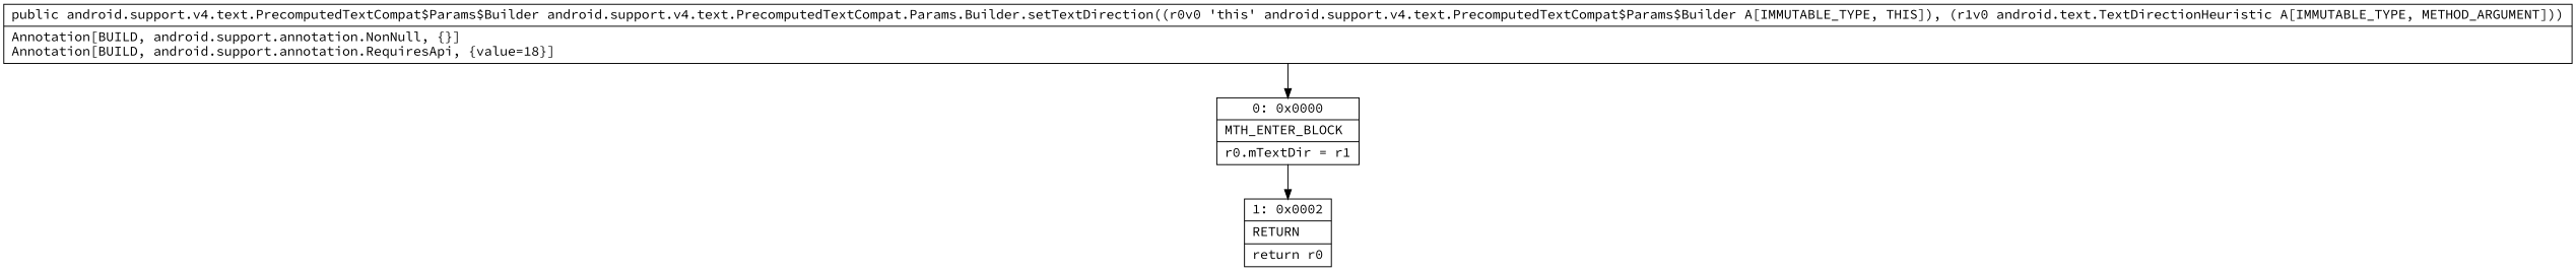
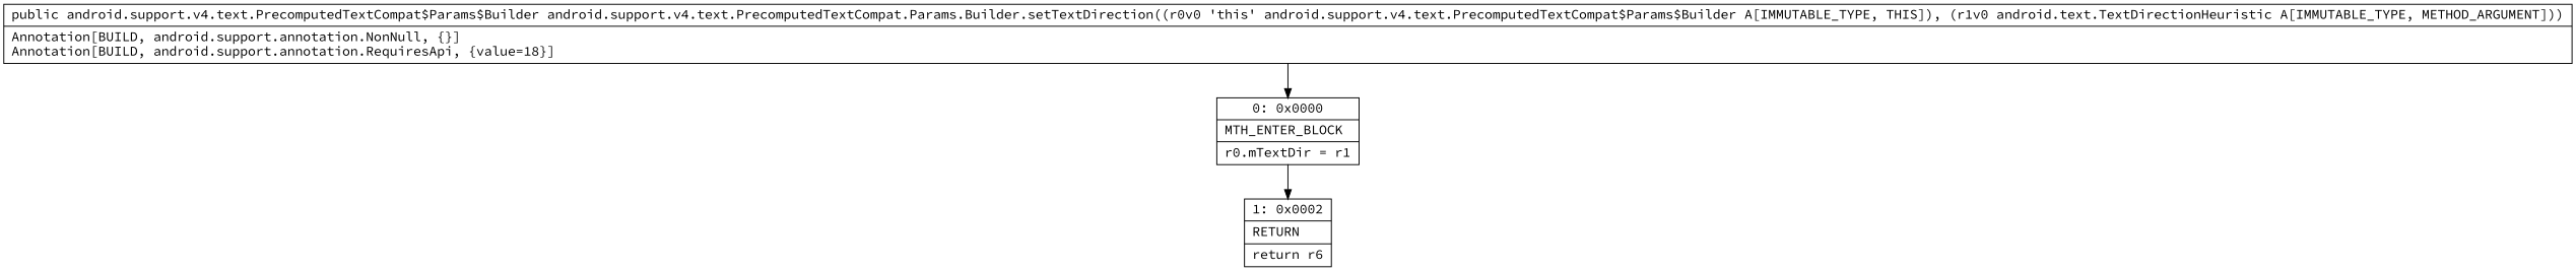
  digraph {
    fontname="Source Code Pro"
    node [shape=record fontname="Source Code Pro"]
    edge [fontname="Source Code Pro"]
    n1 [label="{0\:\ 0x0000|MTH_ENTER_BLOCK\l|r0.mTextDir = r1\l}"]
-   n2 [label="{1\:\ 0x0002|RETURN\l|return r0\l}"]
+   n2 [label="{1\:\ 0x0002|RETURN\l|return r6\l}"]
    n3 [label="{public android.support.v4.text.PrecomputedTextCompat$Params$Builder android.support.v4.text.PrecomputedTextCompat.Params.Builder.setTextDirection((r0v0 'this' android.support.v4.text.PrecomputedTextCompat$Params$Builder A[IMMUTABLE_TYPE, THIS]), (r1v0 android.text.TextDirectionHeuristic A[IMMUTABLE_TYPE, METHOD_ARGUMENT]))  | Annotation[BUILD, android.support.annotation.NonNull, \{\}]\lAnnotation[BUILD, android.support.annotation.RequiresApi, \{value=18\}]\l}"]
    n1 -> n2
    n3 -> n1
  }
